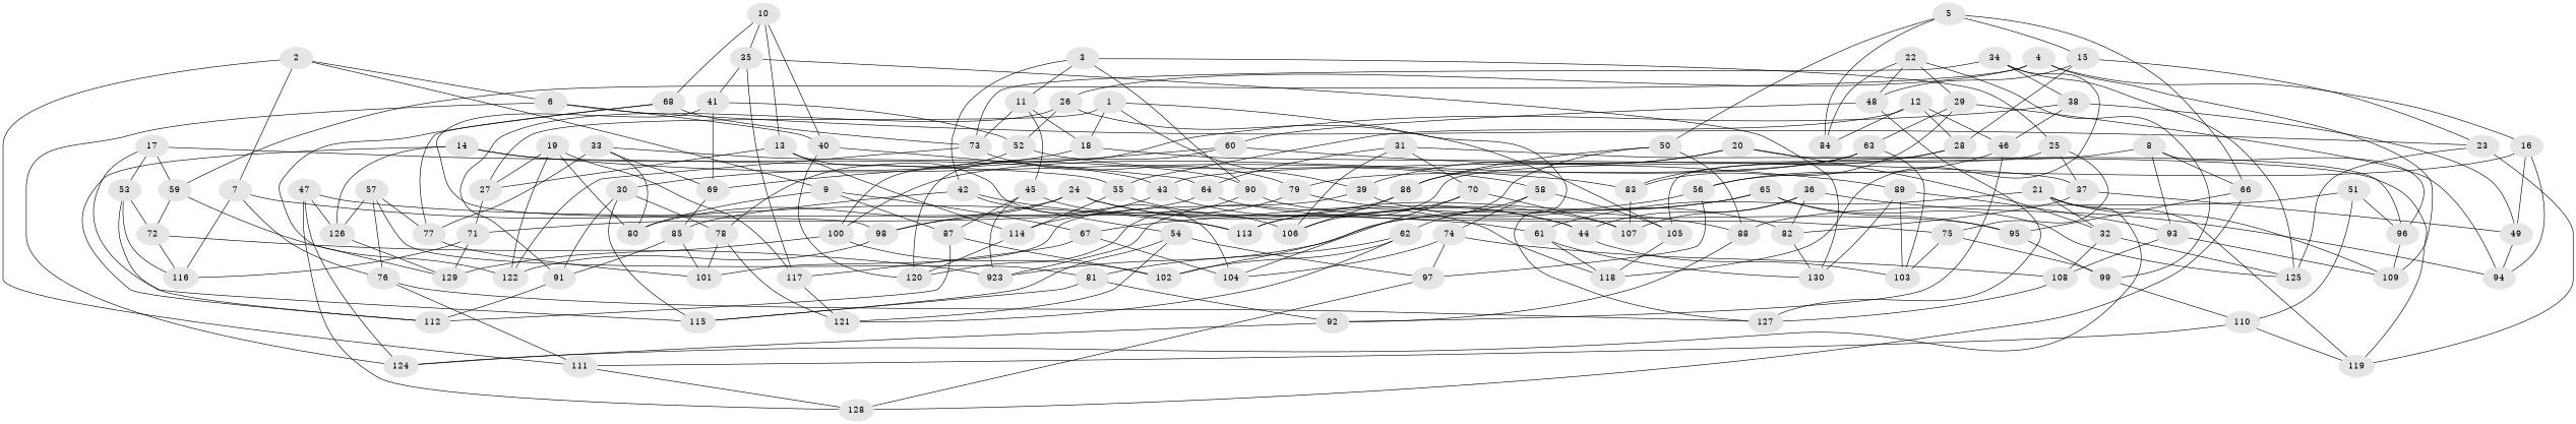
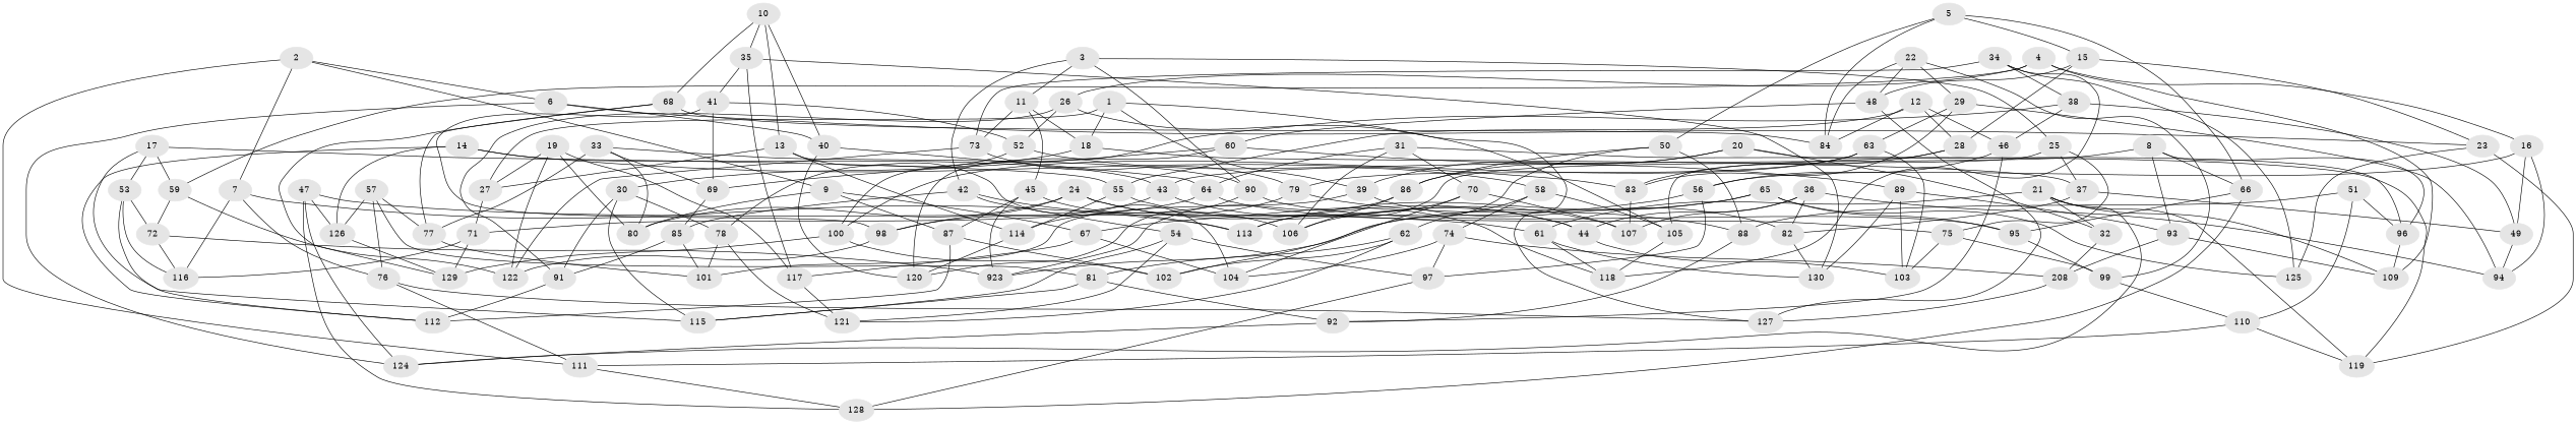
  graph {
    node [color=gray90 style=filled]
    1
    18
    27
    39
    127
    30
    37
    71
    82
    101
    2
    6
    7
    9
    111
    23
    40
    124
    76
    113
    116
    67
    80
    87
    128
    3
    11
    25
    42
    90
    45
    73
    75
    54
    85
    120
    95
    4
    16
    26
    59
    109
    49
    56
    94
    52
    91
    105
    122
    72
    5
    15
    50
    66
    84
    28
    48
    86
    88
    102
    119
    125
    64
    8
    43
    93
    96
    44
    98
-   108
+   108 [label=208]
    104
    117
    112
    10
    13
    35
    68
    114
    41
    130
    77
    129
    106
    n84 [label=923]
    79
    12
    46
    55
    83
    92
    107
    14
    126
    60
    97
    17
    53
    115
    78
    19
    121
    20
    32
    21
    61
    118
    22
    29
    99
    63
    110
    24
    103
    58
    100
    31
    70
    33
    69
    34
    38
    36
    47
    89
    51
    62
    74
    57
    81
    65
    1 -- 18
    1 -- 27
    1 -- 39
    1 -- 127
    18 -- 30
    18 -- 37
    27 -- 71
    39 -- 82
    39 -- 101
    30 -- 91
    30 -- 115
    30 -- 78
    37 -- 82
    37 -- 49
    71 -- 116
    71 -- 129
    82 -- 130
    2 -- 6
    2 -- 7
    2 -- 9
    2 -- 111
    6 -- 23
    6 -- 40
    6 -- 124
    7 -- 76
    7 -- 113
    7 -- 116
    9 -- 67
    9 -- 80
    9 -- 87
    111 -- 128
    23 -- 119
    23 -- 125
    40 -- 120
    40 -- 64
    76 -- 127
    76 -- 111
    67 -- 104
    67 -- 117
    87 -- 102
    87 -- 112
    3 -- 11
    3 -- 25
    3 -- 42
    3 -- 90
    11 -- 18
    11 -- 45
    11 -- 73
    25 -- 37
    25 -- 113
    25 -- 75
    42 -- 113
    42 -- 54
    42 -- 85
    90 -- 120
    90 -- 95
    45 -- 87
    45 -- 106
    45 -- n84
    73 -- 122
    73 -- 79
    75 -- 99
    75 -- 103
    54 -- 97
    54 -- 115
    54 -- 121
    85 -- 101
    85 -- 91
    95 -- 99
    4 -- 16
    4 -- 26
    4 -- 59
    4 -- 109
    16 -- 49
    16 -- 56
    16 -- 94
    26 -- 52
    26 -- 91
    26 -- 105
    59 -- 122
    59 -- 72
    49 -- 94
    56 -- 67
    56 -- 97
    52 -- 78
    52 -- 58
    91 -- 112
    105 -- 118
    72 -- 116
    72 -- n84
    5 -- 15
    5 -- 50
    5 -- 66
    5 -- 84
    15 -- 23
    15 -- 28
    15 -- 48
    50 -- 86
    50 -- 88
    50 -- 102
    66 -- 128
    66 -- 95
    28 -- 105
    28 -- 83
    48 -- 127
    48 -- 60
    86 -- 106
    86 -- n84
    88 -- 92
    64 -- 71
    64 -- 75
    8 -- 66
    8 -- 43
    8 -- 93
    8 -- 96
    43 -- 44
    43 -- 98
    93 -- 109
    93 -- 108
    96 -- 109
    44 -- 103
    98 -- 122
    108 -- 127
    117 -- 121
    10 -- 40
    10 -- 13
    10 -- 35
    10 -- 68
    13 -- 27
    13 -- 104
    13 -- 114
    35 -- 117
    35 -- 41
    35 -- 130
-   68 -- 73
+   68 -- 84
    68 -- 77
    68 -- 129
    114 -- 120
    41 -- 52
    41 -- 98
    41 -- 69
    77 -- 101
    79 -- 88
    79 -- 114
    12 -- 84
    12 -- 28
    12 -- 46
    12 -- 55
    46 -- 56
    46 -- 92
    55 -- 114
    55 -- 107
    83 -- 107
    92 -- 124
    14 -- 43
    14 -- 112
    14 -- 83
    14 -- 126
    126 -- 129
    60 -- 120
    60 -- 69
    60 -- 89
    97 -- 128
    17 -- 59
    17 -- 55
    17 -- 53
    17 -- 115
    53 -- 116
    53 -- 72
    53 -- 112
    78 -- 101
    78 -- 121
    19 -- 27
    19 -- 80
    19 -- 122
    19 -- 117
    20 -- 39
    20 -- 86
    20 -- 96
    20 -- 32
-   32 -- 125
    32 -- 108
    21 -- 124
    21 -- 109
    21 -- 119
    21 -- 32
    21 -- 61
    61 -- 130
    61 -- 118
    22 -- 84
    22 -- 48
    22 -- 29
    22 -- 99
    29 -- 94
    29 -- 83
    29 -- 63
    99 -- 110
    63 -- 79
    63 -- 103
    63 -- 100
    110 -- 111
    110 -- 119
    24 -- 80
    24 -- 44
    24 -- 98
    24 -- 118
    58 -- 105
    58 -- 62
    58 -- 74
    100 -- 102
    100 -- 129
    31 -- 119
    31 -- 64
    31 -- 106
    31 -- 70
    70 -- 104
    70 -- 106
    70 -- 107
    33 -- 80
    33 -- 90
    33 -- 77
    33 -- 69
    69 -- 85
    34 -- 73
    34 -- 125
    34 -- 118
    34 -- 38
    38 -- 49
    38 -- 46
    38 -- 100
    36 -- 82
    36 -- 94
    36 -- 44
    36 -- 107
    47 -- 124
    47 -- 128
    47 -- 126
    47 -- 61
    89 -- 93
    89 -- 130
    89 -- 103
    51 -- 88
    51 -- 96
    51 -- 110
    62 -- 102
    62 -- 121
    62 -- 81
    74 -- 108
    74 -- 104
    74 -- 97
    57 -- 76
    57 -- 77
    57 -- 126
    57 -- 81
    81 -- 92
    81 -- 115
    65 -- 113
    65 -- 95
    65 -- 125
    65 -- n84
  }
